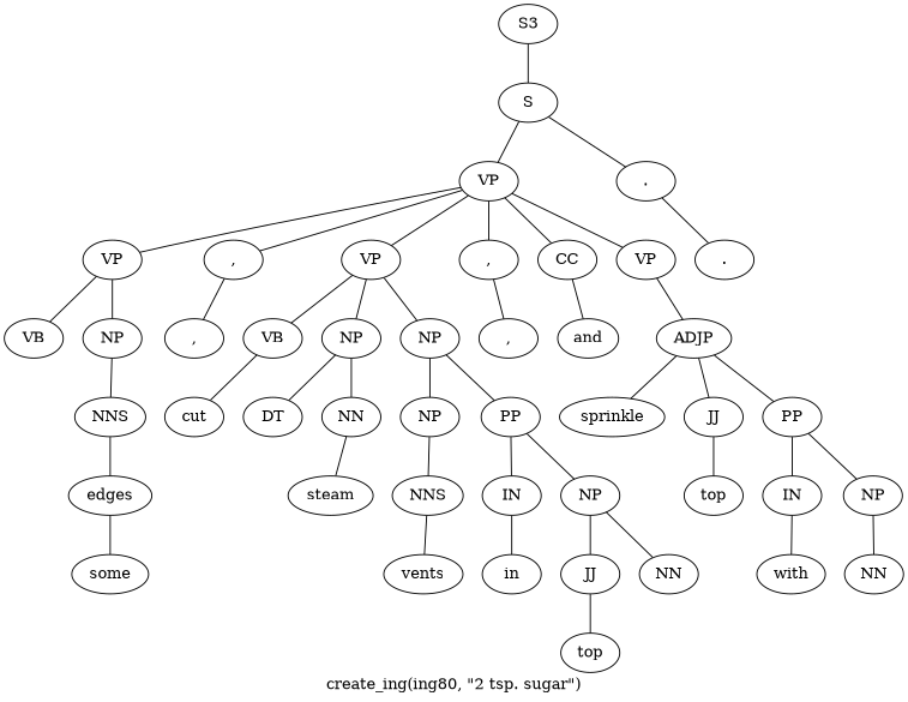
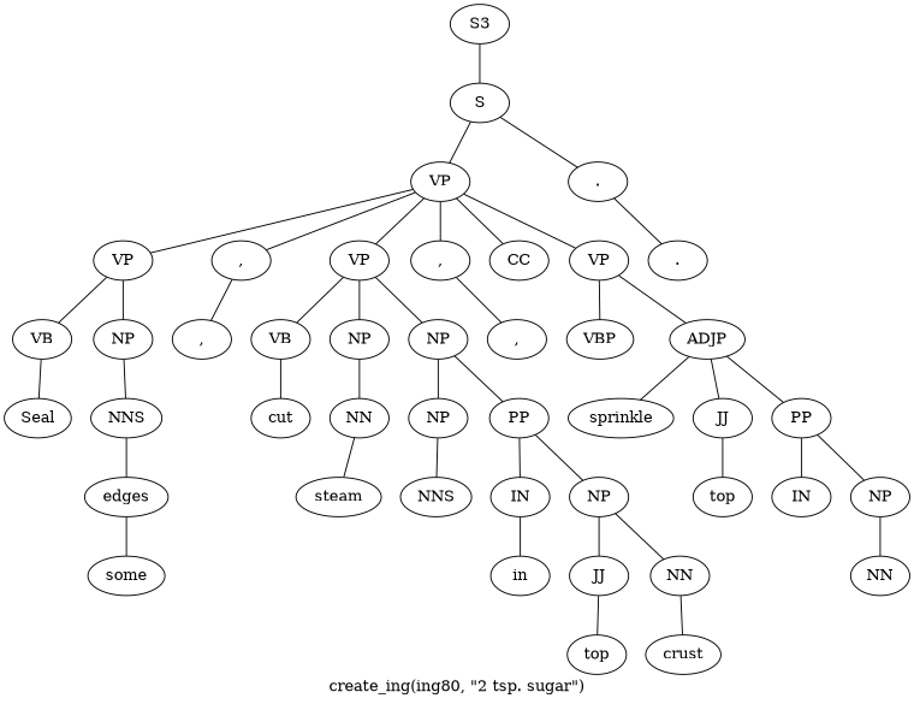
  graph {
    label="create_ing(ing80, \"2 tsp. sugar\")"
    n1 [label=S3]
    n2 [label=S]
    n3 [label=VP]
    n4 [label="."]
    n5 [label=VP]
    n6 [label=","]
    n7 [label=VP]
    n8 [label=","]
    n9 [label=CC]
    n10 [label=VP]
    n11 [label="."]
    n12 [label=VB]
    n13 [label=NP]
    n14 [label=","]
    n15 [label=VB]
    n16 [label=NP]
    n17 [label=NP]
    n18 [label=","]
-   n19 [label=and]
+   n20 [label=VBP]
    n21 [label=ADJP]
+   n22 [label=Seal]
    n23 [label=NNS]
    n24 [label=edges]
    n25 [label=some]
    n26 [label=cut]
-   n27 [label=DT]
    n28 [label=NN]
    n29 [label=NP]
    n30 [label=PP]
    n31 [label=steam]
    n32 [label=NNS]
    n33 [label=IN]
    n34 [label=NP]
-   n35 [label=vents]
    n36 [label=in]
    n37 [label=JJ]
    n38 [label=NN]
    n39 [label=top]
+   n40 [label=crust]
    n41 [label=sprinkle]
    n42 [label=JJ]
    n43 [label=PP]
    n44 [label=top]
    n45 [label=IN]
    n46 [label=NP]
-   n47 [label=with]
    n48 [label=NN]
    n1 -- n2
    n2 -- n3
    n2 -- n4
    n3 -- n5
    n3 -- n6
    n3 -- n7
    n3 -- n8
    n3 -- n9
    n3 -- n10
    n4 -- n11
    n5 -- n12
    n5 -- n13
    n6 -- n14
    n7 -- n15
    n7 -- n16
    n7 -- n17
    n8 -- n18
-   n9 -- n19
+   n10 -- n20
    n10 -- n21
+   n12 -- n22
    n13 -- n23
    n15 -- n26
-   n16 -- n27
    n16 -- n28
    n17 -- n29
    n17 -- n30
    n21 -- n41
    n21 -- n42
    n21 -- n43
    n23 -- n24
    n24 -- n25
    n28 -- n31
    n29 -- n32
    n30 -- n33
    n30 -- n34
-   n32 -- n35
    n33 -- n36
    n34 -- n37
    n34 -- n38
    n37 -- n39
+   n38 -- n40
    n42 -- n44
    n43 -- n45
    n43 -- n46
-   n45 -- n47
    n46 -- n48
  }
